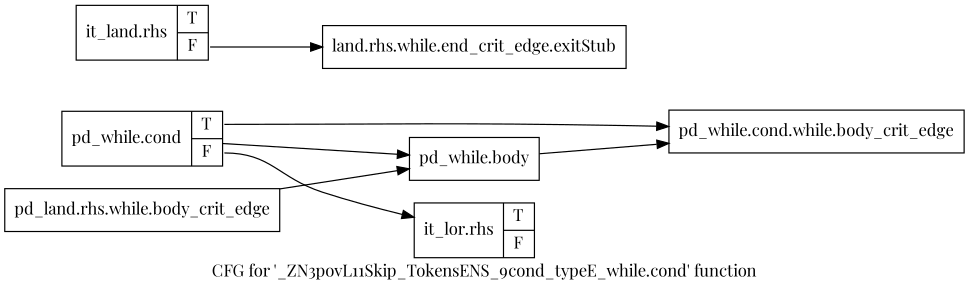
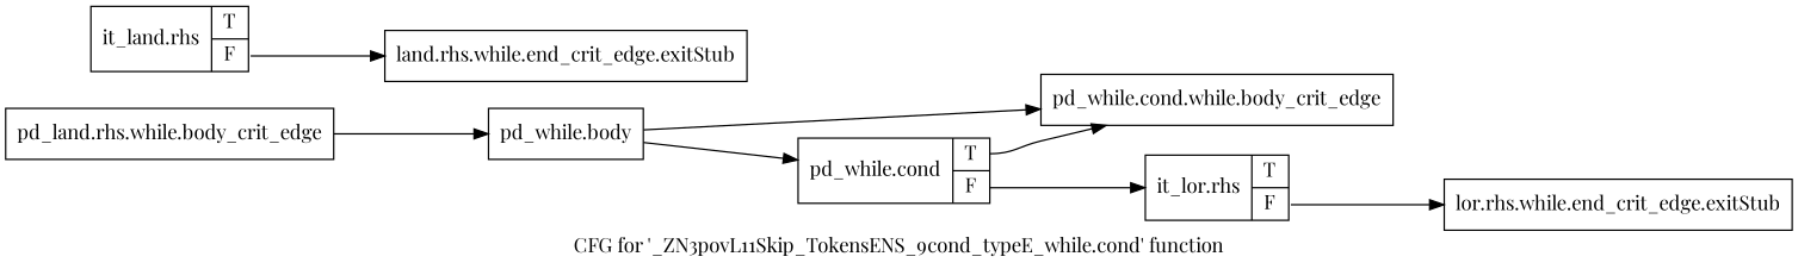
  digraph {
    fontname="Playfair Display"
    label="CFG for '_ZN3povL11Skip_TokensENS_9cond_typeE_while.cond' function"
    rankdir=LR
    node [fontname="Playfair Display" shape=record]
    edge [fontname="Playfair Display"]
    n1 [label="{pd_while.cond|{<s0>T|<s1>F}}"]
    n2 [label="{pd_while.cond.while.body_crit_edge}"]
    n3 [label="{it_lor.rhs|{<s0>T|<s1>F}}"]
+   n4 [label="{lor.rhs.while.end_crit_edge.exitStub}"]
    n5 [label="{land.rhs.while.end_crit_edge.exitStub}"]
    n6 [label="{pd_while.body}"]
    n7 [label="{it_land.rhs|{<s0>T|<s1>F}}"]
    n8 [label="{pd_land.rhs.while.body_crit_edge}"]
    n1 -> n2 [tailport=s0]
    n1 -> n3 [tailport=s1]
-   n1 -> n6
+   n3 -> n4 [tailport=s1]
+   n6 -> n1
    n6 -> n2
    n7 -> n5 [tailport=s1]
    n8 -> n6
  }
